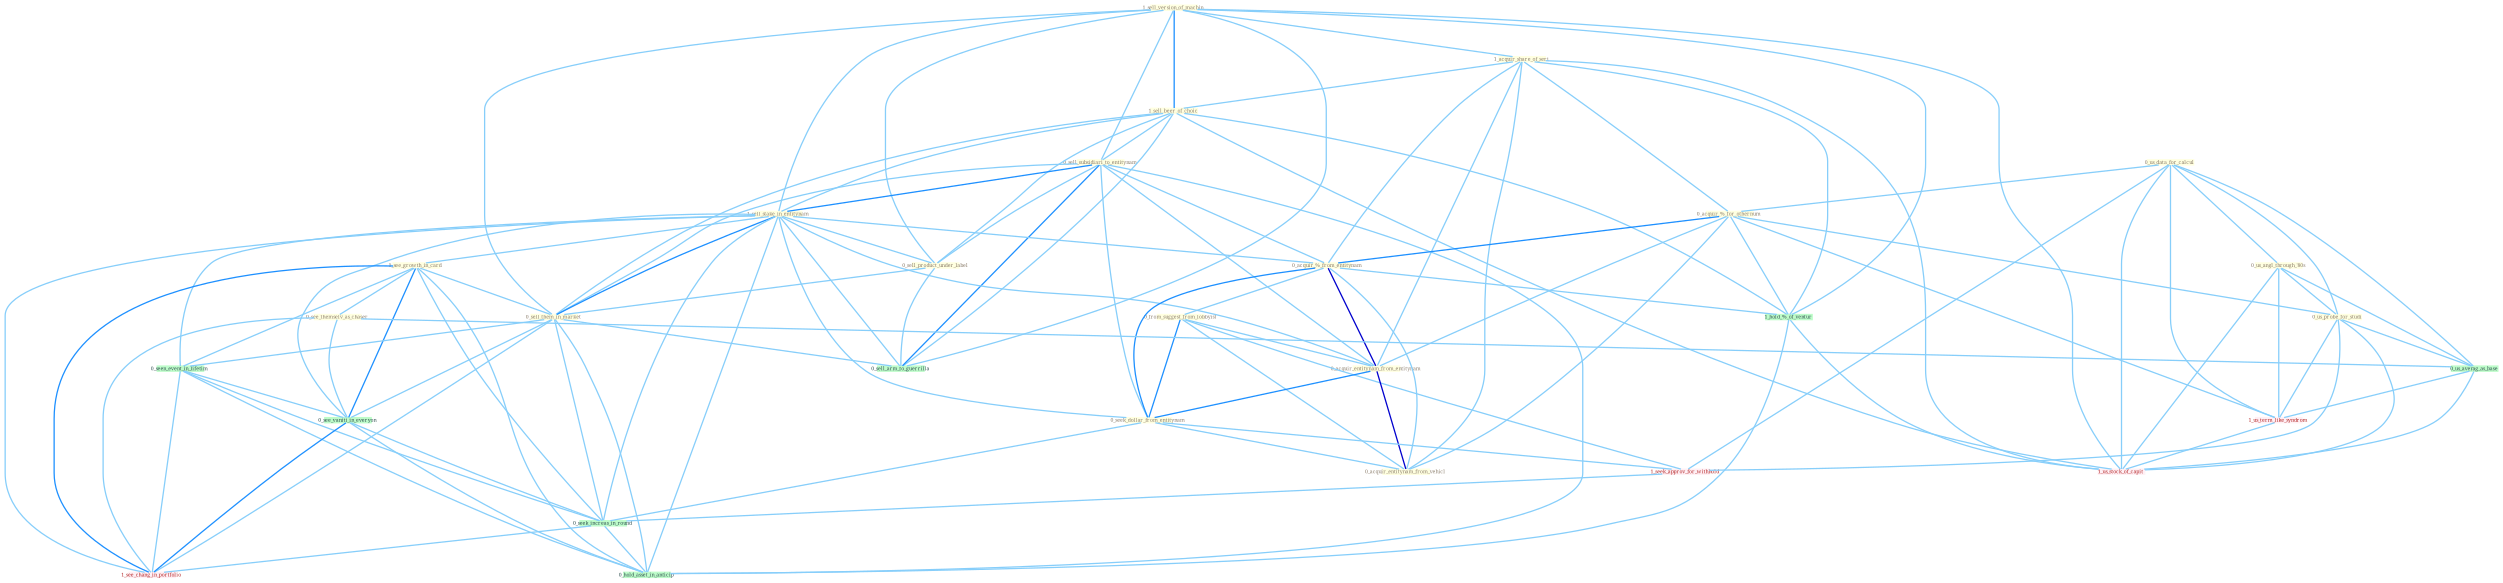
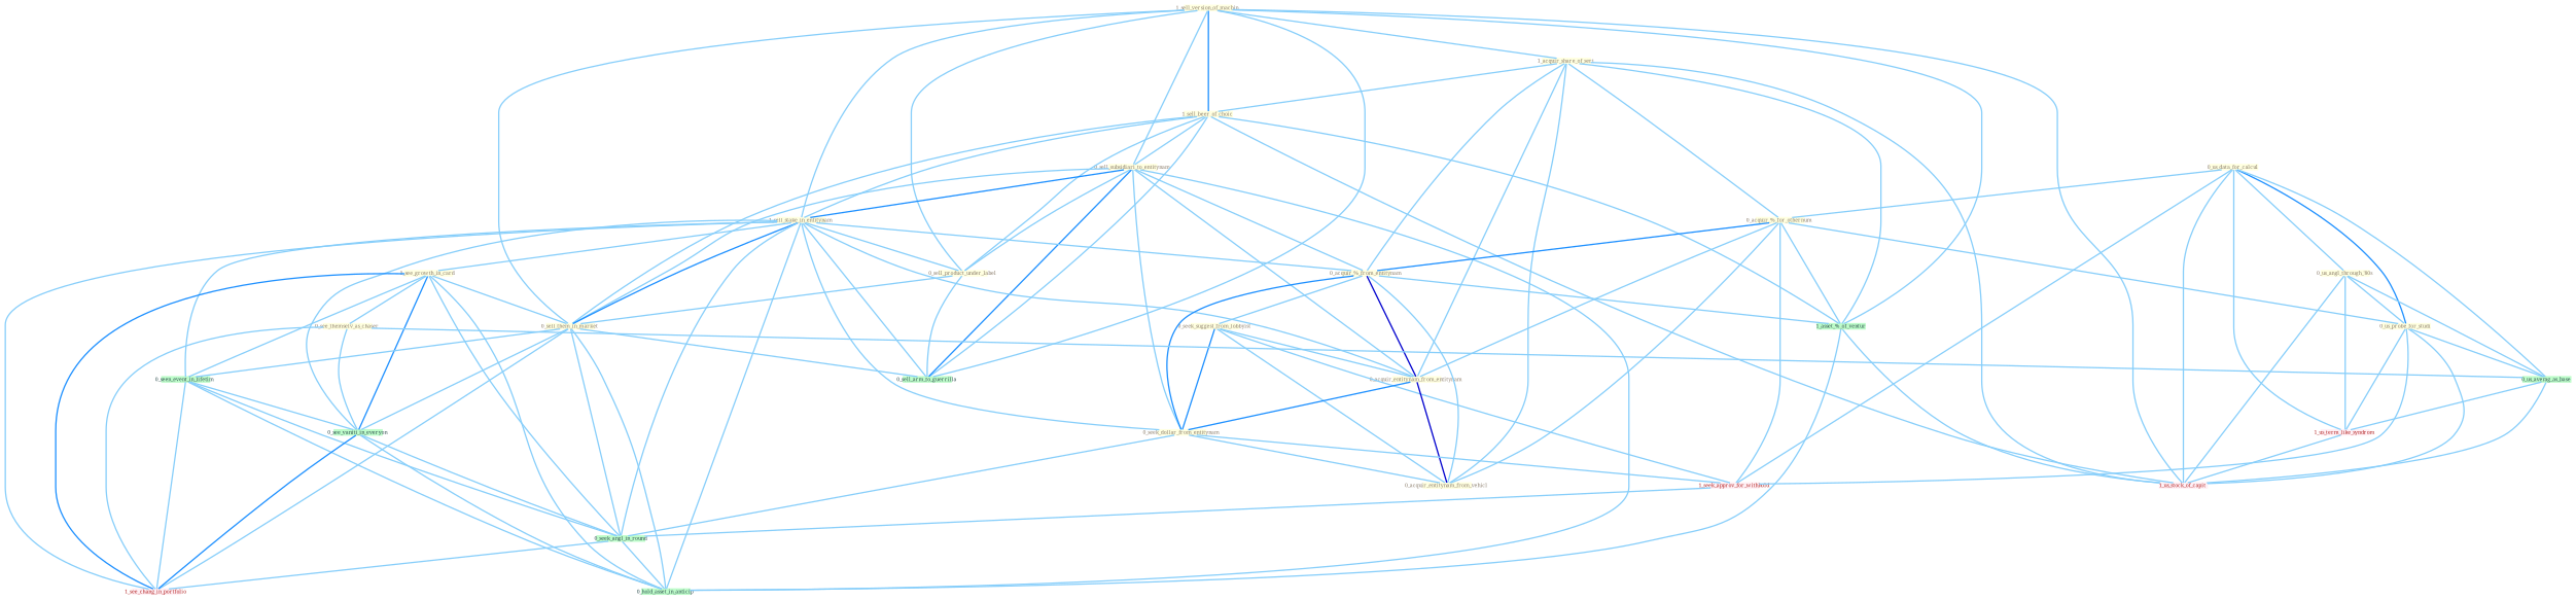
  graph {
    fontname="Noto Serif"
    node [color="#ffffe0" fixedsize=true fontcolor="#8b7d6b" fontname="Noto Serif" fontsize=4 shape=polygon style=filled]
    edge [color="#87cefa" fontname="Noto Serif" w=1]
    "1_sell_version_of_machin " [height=.06 width=.5]
    "1_acquir_share_of_seri " [height=.06 width=.5]
    "1_sell_beer_of_choic " [height=.06 width=.5]
    "0_sell_subsidiari_to_entitynam " [height=.06 width=.5]
    "0_us_data_for_calcul " [height=.06 width=.5]
    "0_acquir_%_for_othernum " [height=.06 width=.5]
    "1_sell_stake_in_entitynam " [height=.06 width=.5]
    "0_acquir_%_from_entitynam " [height=.06 width=.5]
    "0_see_growth_in_card " [height=.06 width=.5]
-   "0_seek_suggest_from_lobbyist " [height=.06 width=.5 label="0_from_suggest_from_lobbyist"]
+   "0_seek_suggest_from_lobbyist " [height=.06 width=.5]
    "0_us_angl_through_'80s " [height=.06 width=.5]
    "0_acquir_entitynam_from_entitynam " [height=.06 width=.5]
    "0_seek_dollar_from_entitynam " [height=.06 width=.5]
    "0_sell_product_under_label " [height=.06 width=.5]
    "0_us_probe_for_studi " [height=.06 width=.5]
    "0_acquir_entitynam_from_vehicl " [height=.06 width=.5]
    "0_sell_them_in_market " [height=.06 width=.5]
    "0_see_themselv_as_chaser " [height=.06 width=.5]
    "1_us_term_like_syndrom " [color="#fff0f5" fontcolor="#b22222" height=.06 width=.5]
    "1_seek_approv_for_withhold " [color="#fff0f5" fontcolor="#b22222" height=.06 width=.5]
    "1_us_stock_of_capit " [color="#fff0f5" fontcolor="#b22222" height=.06 width=.5]
    "1_see_chang_in_portfolio " [color="#fff0f5" fontcolor="#b22222" height=.06 width=.5]
-   "1_hold_%_of_ventur " [color="#BDFCC9" fontcolor="#2f4f4f" height=.06 width=.5]
+   "1_hold_%_of_ventur " [color="#BDFCC9" fontcolor="#2f4f4f" height=.06 width=.5 label="1_asset_%_of_ventur"]
    "0_sell_arm_to_guerrilla " [color="#BDFCC9" fontcolor="#2f4f4f" height=.06 width=.5]
    "0_hold_asset_in_anticip " [color="#BDFCC9" fontcolor="#2f4f4f" height=.06 width=.5]
    "0_us_averag_as_base " [color="#BDFCC9" fontcolor="#2f4f4f" height=.06 width=.5]
    "0_seen_event_in_lifetim " [color="#BDFCC9" fontcolor="#2f4f4f" height=.06 width=.5]
    "0_see_vaniti_in_everyon " [color="#BDFCC9" fontcolor="#2f4f4f" height=.06 width=.5]
-   "0_seek_increas_in_round " [color="#BDFCC9" fontcolor="#2f4f4f" height=.06 width=.5]
+   "0_seek_increas_in_round " [color="#BDFCC9" fontcolor="#2f4f4f" height=.06 width=.5 label="0_seek_angl_in_round"]
    subgraph sub_1 {
      "1_sell_version_of_machin "
      "1_acquir_share_of_seri "
      "1_sell_beer_of_choic "
      "0_sell_subsidiari_to_entitynam "
      "0_us_data_for_calcul "
      "0_acquir_%_for_othernum "
      "1_sell_stake_in_entitynam "
      "0_acquir_%_from_entitynam "
      "0_see_growth_in_card "
      "0_seek_suggest_from_lobbyist "
      "0_us_angl_through_'80s "
      "0_acquir_entitynam_from_entitynam "
      "0_seek_dollar_from_entitynam "
      "0_sell_product_under_label "
      "0_us_probe_for_studi "
      "0_acquir_entitynam_from_vehicl "
      "0_sell_them_in_market "
      "0_see_themselv_as_chaser "
    }
    subgraph sub_2 {
      "1_us_term_like_syndrom "
      "1_seek_approv_for_withhold "
      "1_us_stock_of_capit "
      "1_see_chang_in_portfolio "
    }
    "1_sell_version_of_machin " -- "1_acquir_share_of_seri "
    "1_sell_version_of_machin " -- "1_sell_beer_of_choic " [color="#1e90ff" w=2]
    "1_sell_version_of_machin " -- "0_sell_subsidiari_to_entitynam "
    "1_sell_version_of_machin " -- "1_sell_stake_in_entitynam "
    "1_sell_version_of_machin " -- "0_sell_product_under_label "
    "1_sell_version_of_machin " -- "0_sell_them_in_market "
    "1_sell_version_of_machin " -- "1_us_stock_of_capit "
    "1_sell_version_of_machin " -- "1_hold_%_of_ventur "
    "1_sell_version_of_machin " -- "0_sell_arm_to_guerrilla "
    "1_acquir_share_of_seri " -- "1_sell_beer_of_choic "
    "1_acquir_share_of_seri " -- "0_acquir_%_for_othernum "
    "1_acquir_share_of_seri " -- "0_acquir_%_from_entitynam "
    "1_acquir_share_of_seri " -- "0_acquir_entitynam_from_entitynam "
    "1_acquir_share_of_seri " -- "0_acquir_entitynam_from_vehicl "
    "1_acquir_share_of_seri " -- "1_us_stock_of_capit "
    "1_acquir_share_of_seri " -- "1_hold_%_of_ventur "
    "1_sell_beer_of_choic " -- "0_sell_subsidiari_to_entitynam "
    "1_sell_beer_of_choic " -- "1_sell_stake_in_entitynam "
    "1_sell_beer_of_choic " -- "0_sell_product_under_label "
    "1_sell_beer_of_choic " -- "0_sell_them_in_market "
    "1_sell_beer_of_choic " -- "1_us_stock_of_capit "
    "1_sell_beer_of_choic " -- "1_hold_%_of_ventur "
    "1_sell_beer_of_choic " -- "0_sell_arm_to_guerrilla "
    "0_sell_subsidiari_to_entitynam " -- "1_sell_stake_in_entitynam " [color="#1e90ff" w=2]
    "0_sell_subsidiari_to_entitynam " -- "0_acquir_%_from_entitynam "
    "0_sell_subsidiari_to_entitynam " -- "0_acquir_entitynam_from_entitynam "
    "0_sell_subsidiari_to_entitynam " -- "0_seek_dollar_from_entitynam "
    "0_sell_subsidiari_to_entitynam " -- "0_sell_product_under_label "
    "0_sell_subsidiari_to_entitynam " -- "0_sell_them_in_market "
    "0_sell_subsidiari_to_entitynam " -- "0_sell_arm_to_guerrilla " [color="#1e90ff" w=2]
    "0_sell_subsidiari_to_entitynam " -- "0_hold_asset_in_anticip "
    "0_us_data_for_calcul " -- "0_acquir_%_for_othernum "
    "0_us_data_for_calcul " -- "0_us_angl_through_'80s "
-   "0_us_data_for_calcul " -- "0_us_probe_for_studi " [w=2]
+   "0_us_data_for_calcul " -- "0_us_probe_for_studi " [color="#1e90ff" w=2]
    "0_us_data_for_calcul " -- "1_us_term_like_syndrom "
    "0_us_data_for_calcul " -- "1_seek_approv_for_withhold "
    "0_us_data_for_calcul " -- "1_us_stock_of_capit "
    "0_us_data_for_calcul " -- "0_us_averag_as_base "
    "0_acquir_%_for_othernum " -- "0_acquir_%_from_entitynam " [color="#1e90ff" w=2]
    "0_acquir_%_for_othernum " -- "0_acquir_entitynam_from_entitynam "
    "0_acquir_%_for_othernum " -- "0_us_probe_for_studi "
    "0_acquir_%_for_othernum " -- "0_acquir_entitynam_from_vehicl "
-   "0_acquir_%_for_othernum " -- "1_us_term_like_syndrom "
+   "0_acquir_%_for_othernum " -- "1_seek_approv_for_withhold "
    "0_acquir_%_for_othernum " -- "1_hold_%_of_ventur "
    "1_sell_stake_in_entitynam " -- "0_acquir_%_from_entitynam "
    "1_sell_stake_in_entitynam " -- "0_see_growth_in_card "
    "1_sell_stake_in_entitynam " -- "0_acquir_entitynam_from_entitynam "
    "1_sell_stake_in_entitynam " -- "0_seek_dollar_from_entitynam "
    "1_sell_stake_in_entitynam " -- "0_sell_product_under_label "
    "1_sell_stake_in_entitynam " -- "0_sell_them_in_market " [color="#1e90ff" w=2]
    "1_sell_stake_in_entitynam " -- "1_see_chang_in_portfolio "
    "1_sell_stake_in_entitynam " -- "0_sell_arm_to_guerrilla "
    "1_sell_stake_in_entitynam " -- "0_hold_asset_in_anticip "
    "1_sell_stake_in_entitynam " -- "0_seen_event_in_lifetim "
    "1_sell_stake_in_entitynam " -- "0_see_vaniti_in_everyon "
    "1_sell_stake_in_entitynam " -- "0_seek_increas_in_round "
    "0_acquir_%_from_entitynam " -- "0_seek_suggest_from_lobbyist "
    "0_acquir_%_from_entitynam " -- "0_acquir_entitynam_from_entitynam " [color="#0000cd" w=3]
    "0_acquir_%_from_entitynam " -- "0_seek_dollar_from_entitynam " [color="#1e90ff" w=2]
    "0_acquir_%_from_entitynam " -- "0_acquir_entitynam_from_vehicl " [w=2]
    "0_acquir_%_from_entitynam " -- "1_hold_%_of_ventur "
    "0_see_growth_in_card " -- "0_sell_them_in_market "
    "0_see_growth_in_card " -- "0_see_themselv_as_chaser "
    "0_see_growth_in_card " -- "1_see_chang_in_portfolio " [color="#1e90ff" w=2]
    "0_see_growth_in_card " -- "0_hold_asset_in_anticip "
    "0_see_growth_in_card " -- "0_seen_event_in_lifetim "
    "0_see_growth_in_card " -- "0_see_vaniti_in_everyon " [color="#1e90ff" w=2]
    "0_see_growth_in_card " -- "0_seek_increas_in_round "
    "0_seek_suggest_from_lobbyist " -- "0_acquir_entitynam_from_entitynam "
    "0_seek_suggest_from_lobbyist " -- "0_seek_dollar_from_entitynam " [color="#1e90ff" w=2]
    "0_seek_suggest_from_lobbyist " -- "0_acquir_entitynam_from_vehicl "
    "0_seek_suggest_from_lobbyist " -- "1_seek_approv_for_withhold "
    "0_us_angl_through_'80s " -- "0_us_probe_for_studi "
    "0_us_angl_through_'80s " -- "1_us_term_like_syndrom "
    "0_us_angl_through_'80s " -- "1_us_stock_of_capit "
    "0_us_angl_through_'80s " -- "0_us_averag_as_base "
    "0_acquir_entitynam_from_entitynam " -- "0_seek_dollar_from_entitynam " [color="#1e90ff" w=2]
    "0_acquir_entitynam_from_entitynam " -- "0_acquir_entitynam_from_vehicl " [color="#0000cd" w=3]
    "0_seek_dollar_from_entitynam " -- "0_acquir_entitynam_from_vehicl "
    "0_seek_dollar_from_entitynam " -- "1_seek_approv_for_withhold "
    "0_seek_dollar_from_entitynam " -- "0_seek_increas_in_round "
    "0_sell_product_under_label " -- "0_sell_them_in_market "
    "0_sell_product_under_label " -- "0_sell_arm_to_guerrilla "
    "0_us_probe_for_studi " -- "1_us_term_like_syndrom "
    "0_us_probe_for_studi " -- "1_seek_approv_for_withhold "
    "0_us_probe_for_studi " -- "1_us_stock_of_capit "
    "0_us_probe_for_studi " -- "0_us_averag_as_base "
    "0_sell_them_in_market " -- "1_see_chang_in_portfolio "
    "0_sell_them_in_market " -- "0_sell_arm_to_guerrilla "
    "0_sell_them_in_market " -- "0_hold_asset_in_anticip "
    "0_sell_them_in_market " -- "0_seen_event_in_lifetim "
    "0_sell_them_in_market " -- "0_see_vaniti_in_everyon "
    "0_sell_them_in_market " -- "0_seek_increas_in_round "
    "0_see_themselv_as_chaser " -- "1_see_chang_in_portfolio "
    "0_see_themselv_as_chaser " -- "0_us_averag_as_base "
    "0_see_themselv_as_chaser " -- "0_see_vaniti_in_everyon "
    "1_us_term_like_syndrom " -- "1_us_stock_of_capit "
    "1_seek_approv_for_withhold " -- "0_seek_increas_in_round "
    "1_hold_%_of_ventur " -- "1_us_stock_of_capit "
    "1_hold_%_of_ventur " -- "0_hold_asset_in_anticip "
    "0_us_averag_as_base " -- "1_us_term_like_syndrom "
    "0_us_averag_as_base " -- "1_us_stock_of_capit "
    "0_seen_event_in_lifetim " -- "1_see_chang_in_portfolio "
    "0_seen_event_in_lifetim " -- "0_hold_asset_in_anticip "
    "0_seen_event_in_lifetim " -- "0_see_vaniti_in_everyon "
    "0_seen_event_in_lifetim " -- "0_seek_increas_in_round "
    "0_see_vaniti_in_everyon " -- "1_see_chang_in_portfolio " [color="#1e90ff" w=2]
    "0_see_vaniti_in_everyon " -- "0_hold_asset_in_anticip "
    "0_see_vaniti_in_everyon " -- "0_seek_increas_in_round "
    "0_seek_increas_in_round " -- "1_see_chang_in_portfolio "
    "0_seek_increas_in_round " -- "0_hold_asset_in_anticip "
  }
